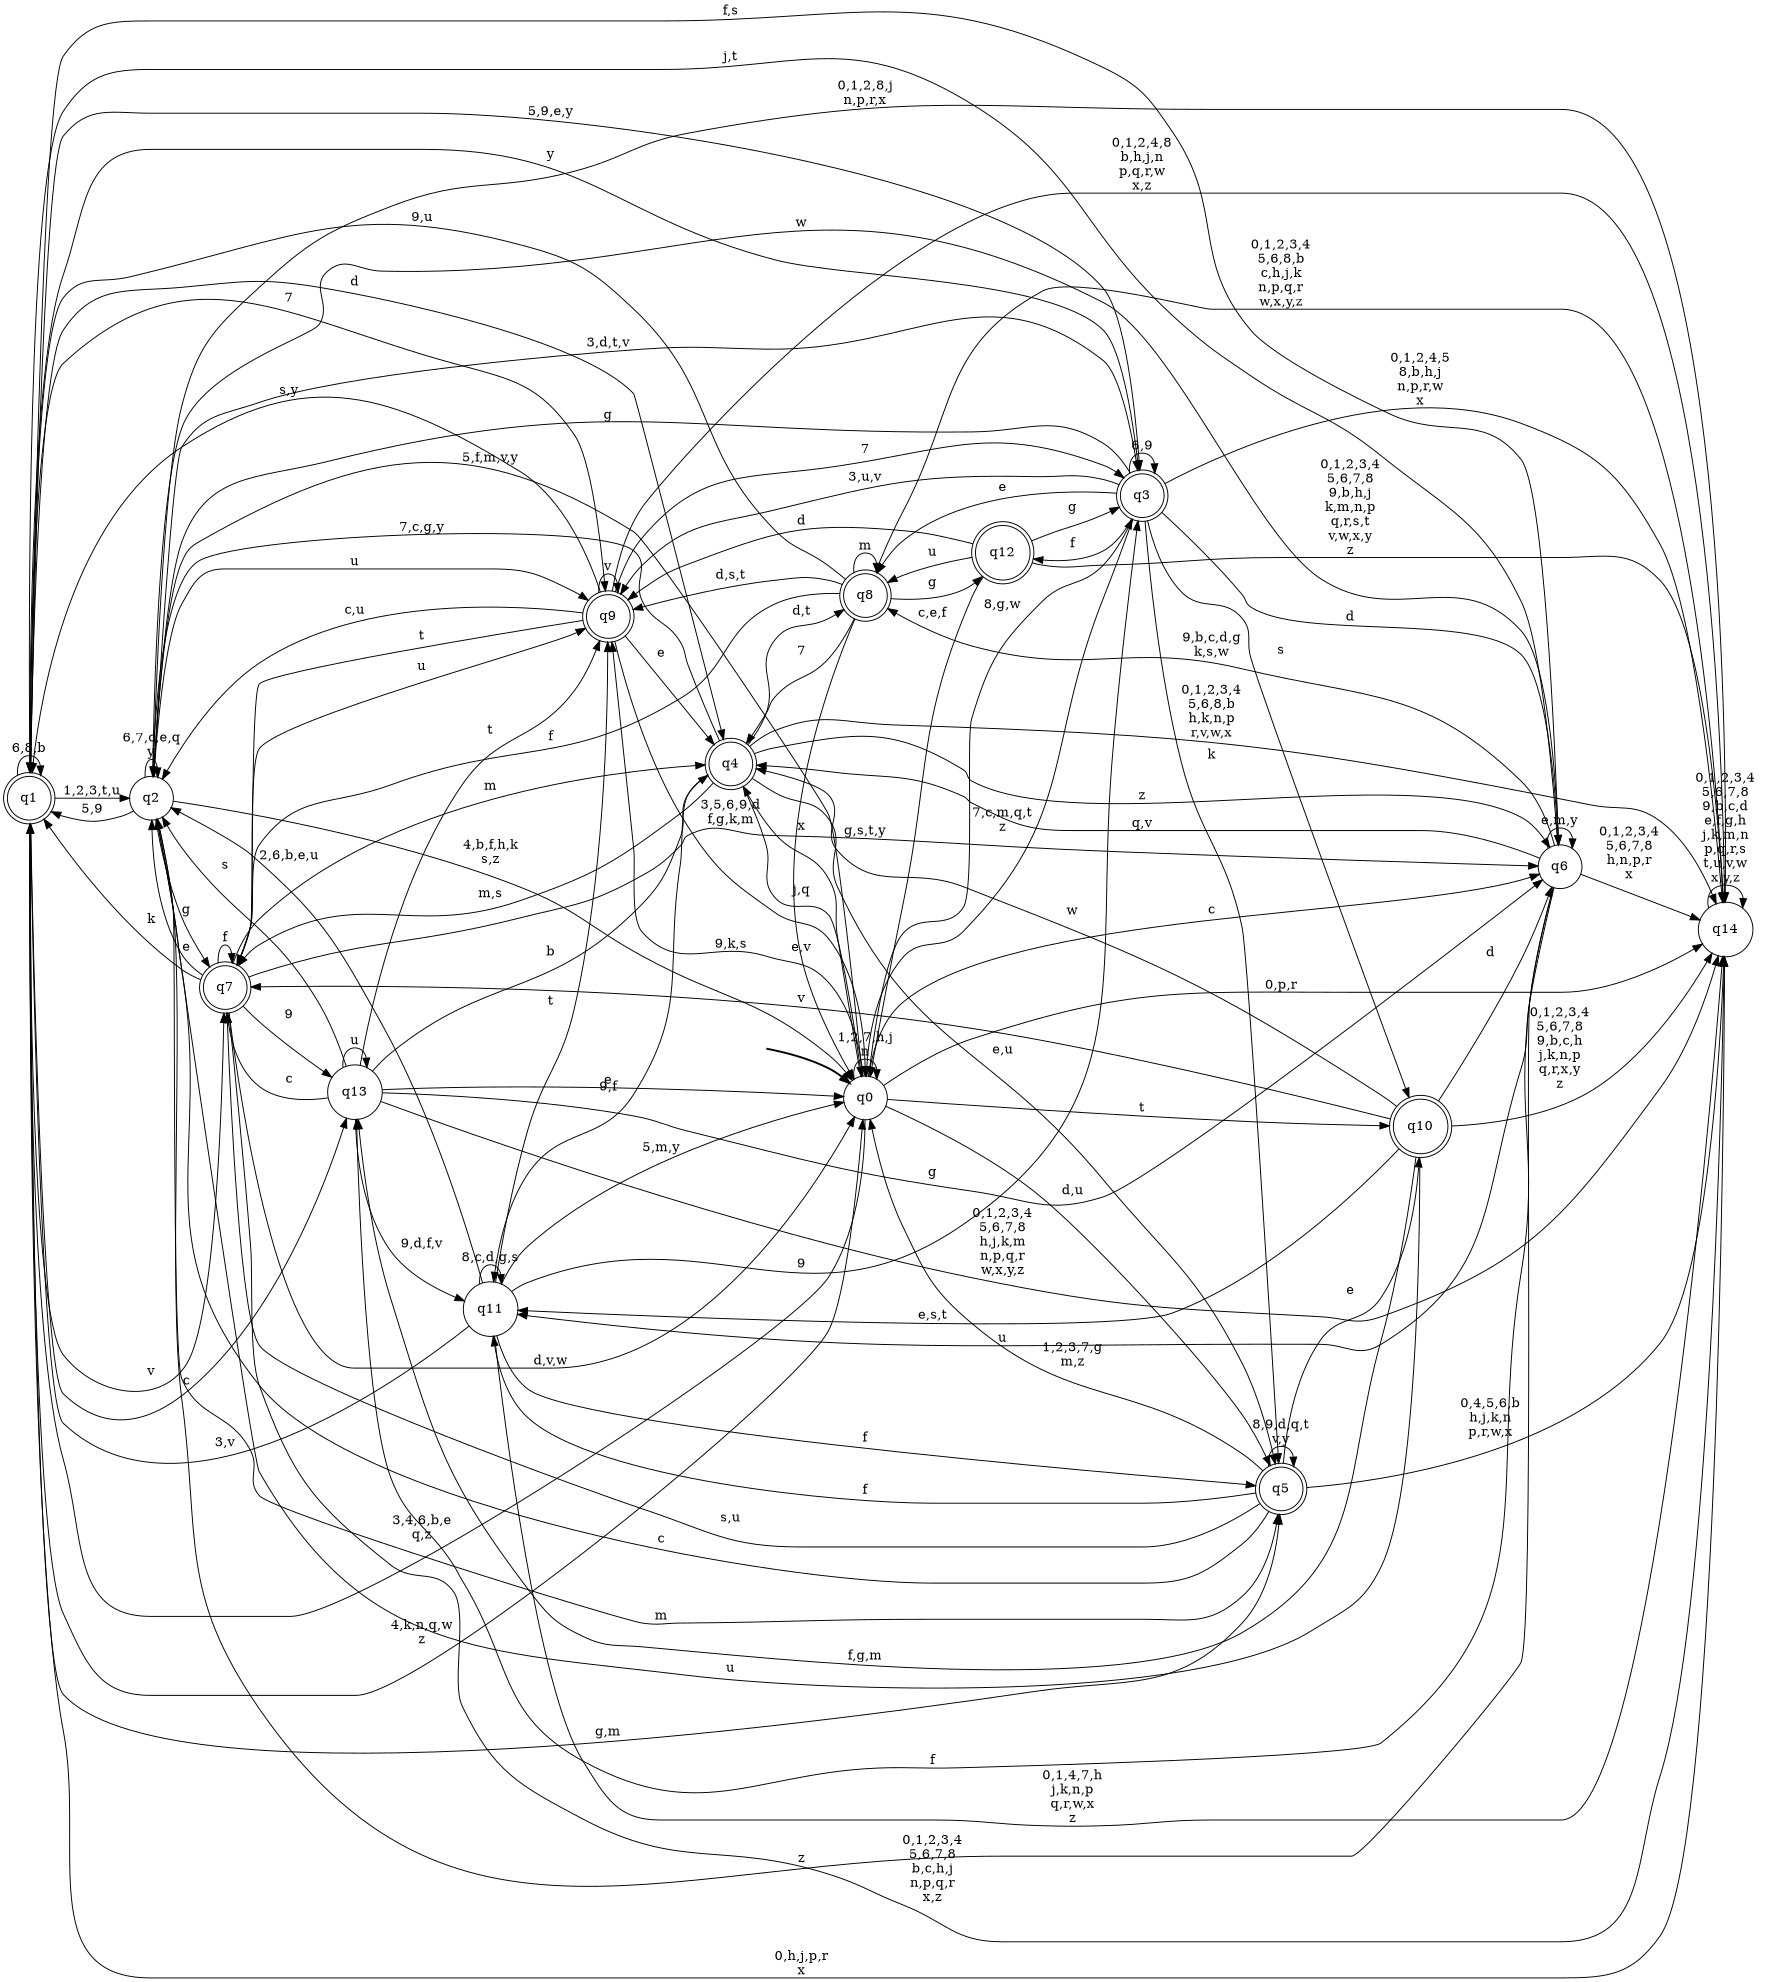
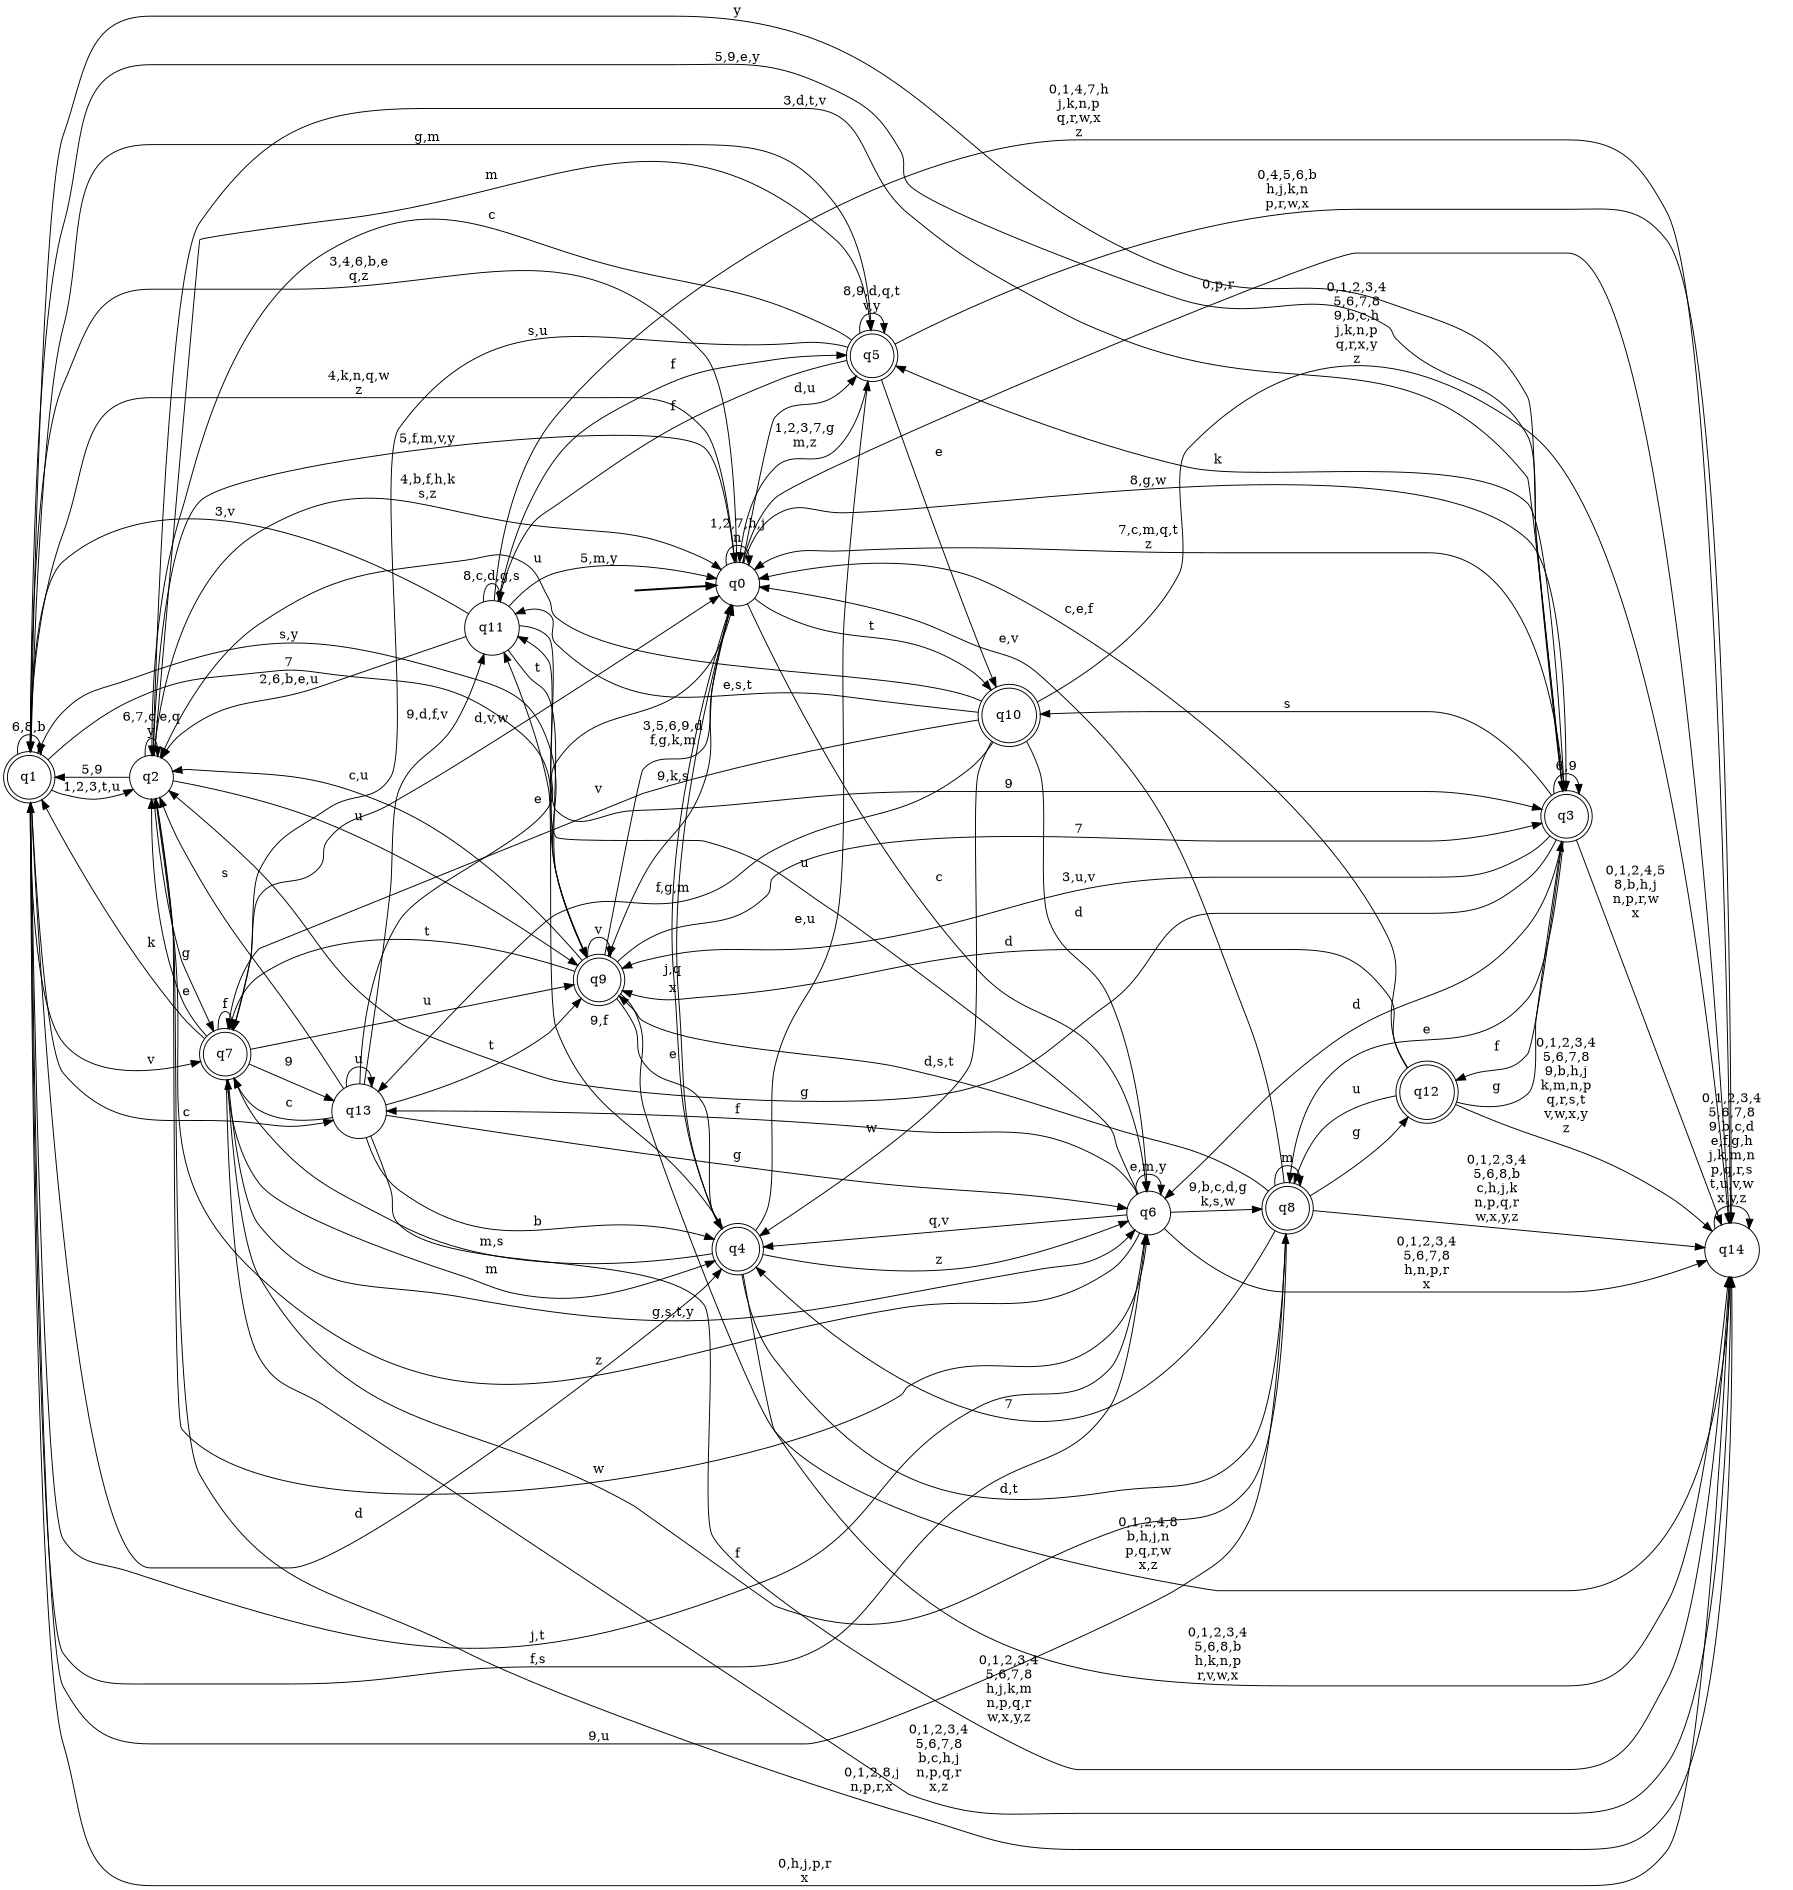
  digraph {
    rankdir=LR
    node [shape=doublecircle style="rounded,filled" color=black fillcolor=white]
    __start0 [height=0 shape=none style=invis width=0 color="" fillcolor=""]
    n2 [label=q0 shape=circle]
    n3 [label=q1]
    n4 [label=q2 shape=circle style=filled]
    n5 [label=q3]
    n6 [label=q4]
    n7 [label=q5]
    n8 [label=q6 shape=circle style=filled]
    n9 [label=q9]
    n10 [label=q10]
    n11 [label=q14 shape=circle style=filled]
    n12 [label=q7]
    n13 [label=q13 shape=circle style=filled]
    n14 [label=q8]
    n15 [label=q12]
    n16 [label=q11 shape=circle style=filled]
    subgraph cluster_1 {
      nodesep=0.15
      ranksep=0.15
      style=invis
      __start0
      n2
    }
    __start0 -> n2 [penwidth=2]
    n2 -> n2 [label="1,2,7,h,j\nn"]
    n2 -> n3 [label="3,4,6,b,e\nq,z"]
    n2 -> n4 [label="5,f,m,v,y"]
    n2 -> n5 [label="8,g,w"]
    n2 -> n6 [label=x]
    n2 -> n7 [label="d,u"]
    n2 -> n8 [label=c]
    n2 -> n9 [label="9,k,s"]
    n2 -> n10 [label=t]
    n2 -> n11 [label="0,p,r"]
    n3 -> n2 [label="4,k,n,q,w\nz"]
    n3 -> n3 [label="6,8,b"]
    n3 -> n4 [label="1,2,3,t,u"]
    n3 -> n5 [label="5,9,e,y"]
    n3 -> n6 [label=d]
    n3 -> n7 [label="g,m"]
    n3 -> n8 [label="f,s"]
    n3 -> n9 [label=7]
    n3 -> n11 [label="0,h,j,p,r\nx"]
    n3 -> n12 [label=v]
    n3 -> n13 [label=c]
    n4 -> n2 [label="4,b,f,h,k\ns,z"]
    n4 -> n3 [label="5,9"]
    n4 -> n4 [label="6,7,c,e,q\ny"]
    n4 -> n5 [label="3,d,t,v"]
    n4 -> n7 [label=m]
    n4 -> n8 [label=w]
    n4 -> n9 [label=u]
    n4 -> n11 [label="0,1,2,8,j\nn,p,r,x"]
    n4 -> n12 [label=g]
    n5 -> n2 [label="7,c,m,q,t\nz"]
    n5 -> n3 [label=y]
    n5 -> n4 [label=g]
    n5 -> n5 [label="6,9"]
    n5 -> n7 [label=k]
    n5 -> n8 [label=d]
    n5 -> n9 [label="3,u,v"]
    n5 -> n10 [label=s]
    n5 -> n11 [label="0,1,2,4,5\n8,b,h,j\nn,p,r,w\nx"]
    n5 -> n14 [label=e]
    n5 -> n15 [label=f]
    n6 -> n2 [label="j,q"]
-   n6 -> n4 [label="7,c,g,y"]
    n6 -> n7 [label="e,u"]
    n6 -> n8 [label=z]
    n6 -> n11 [label="0,1,2,3,4\n5,6,8,b\nh,k,n,p\nr,v,w,x"]
    n6 -> n12 [label="m,s"]
    n6 -> n14 [label="d,t"]
    n6 -> n16 [label="9,f"]
    n7 -> n2 [label="1,2,3,7,g\nm,z"]
    n7 -> n4 [label=c]
    n7 -> n7 [label="8,9,d,q,t\nv,y"]
    n7 -> n10 [label=e]
    n7 -> n11 [label="0,4,5,6,b\nh,j,k,n\np,r,w,x"]
    n7 -> n12 [label="s,u"]
    n7 -> n16 [label=f]
    n8 -> n3 [label="j,t"]
    n8 -> n4 [label=z]
    n8 -> n6 [label="q,v"]
    n8 -> n8 [label="e,m,y"]
    n8 -> n11 [label="0,1,2,3,4\n5,6,7,8\nh,n,p,r\nx"]
    n8 -> n13 [label=f]
    n8 -> n14 [label="9,b,c,d,g\nk,s,w"]
    n8 -> n16 [label=u]
    n9 -> n2 [label="3,5,6,9,d\nf,g,k,m"]
    n9 -> n3 [label="s,y"]
    n9 -> n4 [label="c,u"]
    n9 -> n5 [label=7]
    n9 -> n6 [label=e]
    n9 -> n9 [label=v]
    n9 -> n11 [label="0,1,2,4,8\nb,h,j,n\np,q,r,w\nx,z"]
    n9 -> n12 [label=t]
    n10 -> n4 [label=u]
    n10 -> n6 [label=w]
    n10 -> n8 [label=d]
    n10 -> n11 [label="0,1,2,3,4\n5,6,7,8\n9,b,c,h\nj,k,n,p\nq,r,x,y\nz"]
    n10 -> n12 [label=v]
    n10 -> n13 [label="f,g,m"]
    n10 -> n16 [label="e,s,t"]
    n11 -> n11 [label="0,1,2,3,4\n5,6,7,8\n9,b,c,d\ne,f,g,h\nj,k,m,n\np,q,r,s\nt,u,v,w\nx,y,z"]
    n12 -> n2 [label="d,v,w"]
    n12 -> n3 [label=k]
    n12 -> n4 [label=e]
    n12 -> n6 [label=m]
    n12 -> n8 [label="g,s,t,y"]
    n12 -> n9 [label=u]
    n12 -> n11 [label="0,1,2,3,4\n5,6,7,8\nb,c,h,j\nn,p,q,r\nx,z"]
    n12 -> n12 [label=f]
    n12 -> n13 [label=9]
    n13 -> n2 [label=e]
    n13 -> n4 [label=s]
    n13 -> n6 [label=b]
    n13 -> n8 [label=g]
    n13 -> n9 [label=t]
    n13 -> n11 [label="0,1,2,3,4\n5,6,7,8\nh,j,k,m\nn,p,q,r\nw,x,y,z"]
    n13 -> n12 [label=c]
    n13 -> n13 [label=u]
    n13 -> n16 [label="9,d,f,v"]
    n14 -> n2 [label="e,v"]
    n14 -> n3 [label="9,u"]
    n14 -> n6 [label=7]
    n14 -> n9 [label="d,s,t"]
    n14 -> n11 [label="0,1,2,3,4\n5,6,8,b\nc,h,j,k\nn,p,q,r\nw,x,y,z"]
    n14 -> n12 [label=f]
    n14 -> n14 [label=m]
    n14 -> n15 [label=g]
    n15 -> n2 [label="c,e,f"]
    n15 -> n5 [label=g]
    n15 -> n9 [label=d]
    n15 -> n11 [label="0,1,2,3,4\n5,6,7,8\n9,b,h,j\nk,m,n,p\nq,r,s,t\nv,w,x,y\nz"]
    n15 -> n14 [label=u]
    n16 -> n2 [label="5,m,y"]
    n16 -> n3 [label="3,v"]
    n16 -> n4 [label="2,6,b,e,u"]
    n16 -> n5 [label=9]
    n16 -> n7 [label=f]
    n16 -> n9 [label=t]
    n16 -> n11 [label="0,1,4,7,h\nj,k,n,p\nq,r,w,x\nz"]
    n16 -> n16 [label="8,c,d,g,s"]
  }
